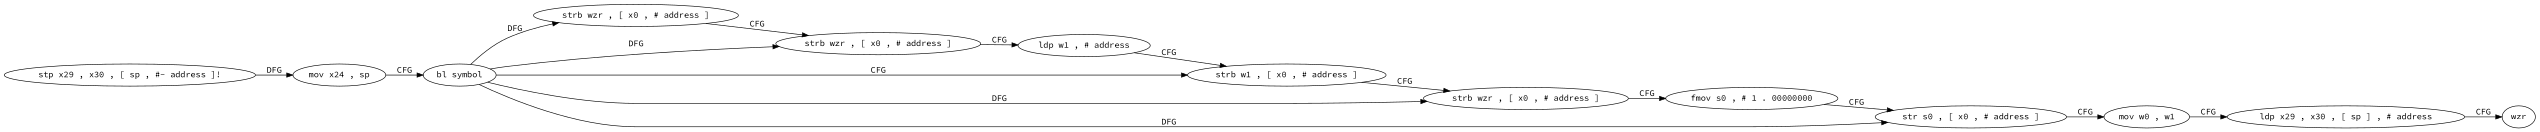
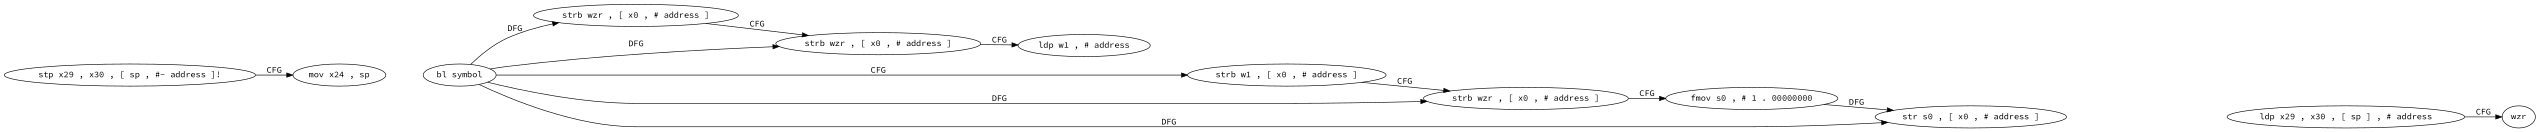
  digraph {
    fontname="Source Code Pro"
    rankdir=LR
    node [fontname="Source Code Pro"]
    edge [fontname="Source Code Pro"]
    n1 [label="stp x29 , x30 , [ sp , #- address ]!"]
    n2 [label="mov x24 , sp"]
    n3 [label="bl symbol"]
    n4 [label="strb wzr , [ x0 , # address ]"]
    n5 [label="strb wzr , [ x0 , # address ]"]
    n6 [label="strb w1 , [ x0 , # address ]"]
    n7 [label="strb wzr , [ x0 , # address ]"]
    n8 [label="str s0 , [ x0 , # address ]"]
    n9 [label="ldp w1 , # address"]
    n10 [label="fmov s0 , # 1 . 00000000"]
-   n11 [label="mov w0 , w1"]
    n12 [label="ldp x29 , x30 , [ sp ] , # address"]
    n13 [label=wzr]
-   n1 -> n2 [label=DFG]
-   n2 -> n3 [label=CFG]
+   n1 -> n2 [label=CFG]
    n3 -> n4 [label=DFG]
    n3 -> n5 [label=DFG]
    n3 -> n6 [label=CFG]
    n3 -> n7 [label=DFG]
    n3 -> n8 [label=DFG]
    n4 -> n5 [label=CFG]
    n5 -> n9 [label=CFG]
    n6 -> n7 [label=CFG]
    n7 -> n10 [label=CFG]
-   n8 -> n11 [label=CFG]
-   n9 -> n6 [label=CFG]
-   n10 -> n8 [label=CFG]
-   n11 -> n12 [label=CFG]
+   n10 -> n8 [label=DFG]
    n12 -> n13 [label=CFG]
  }
